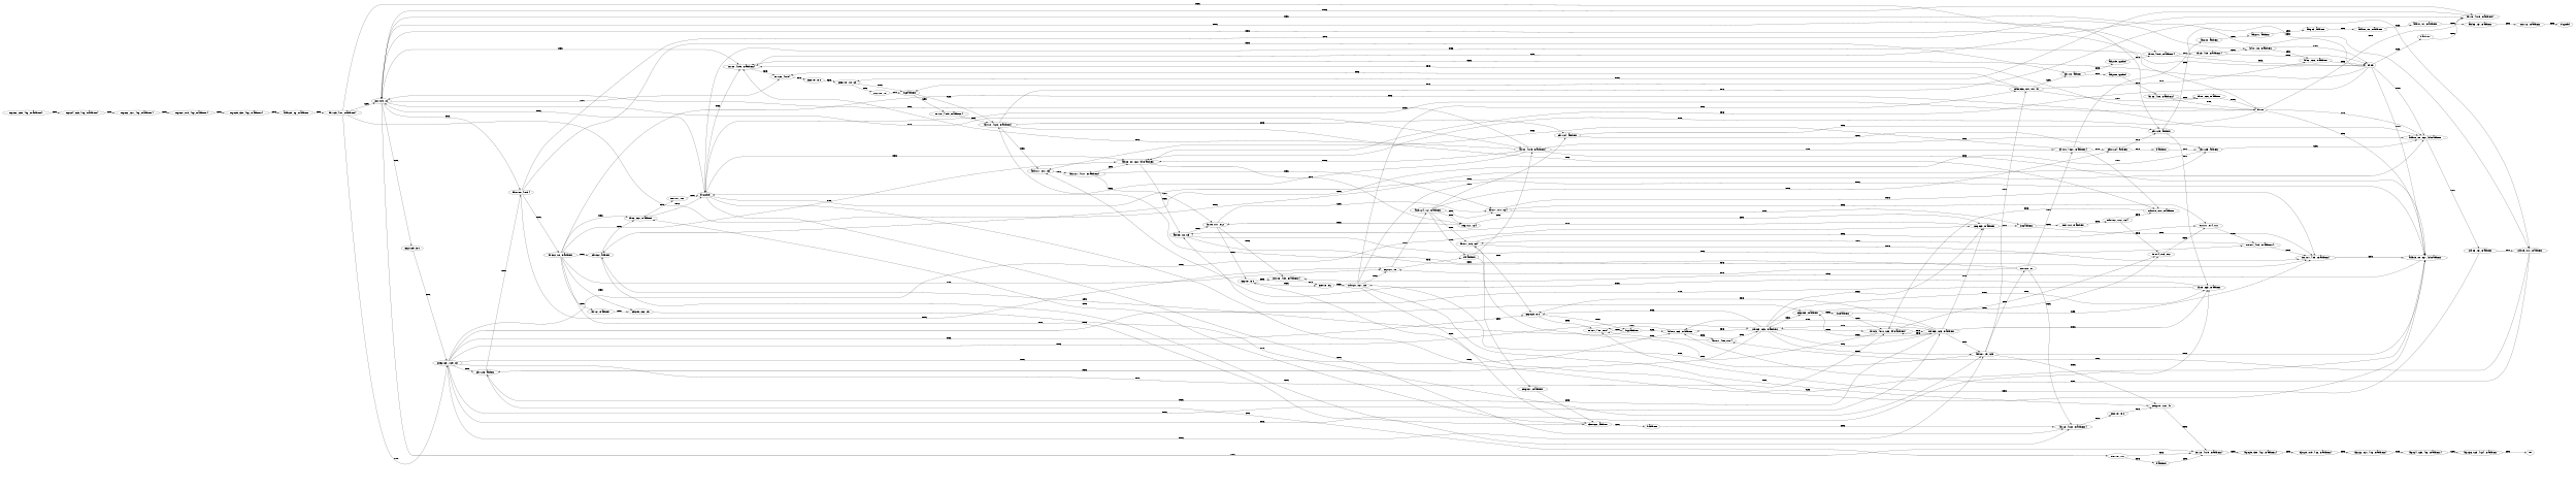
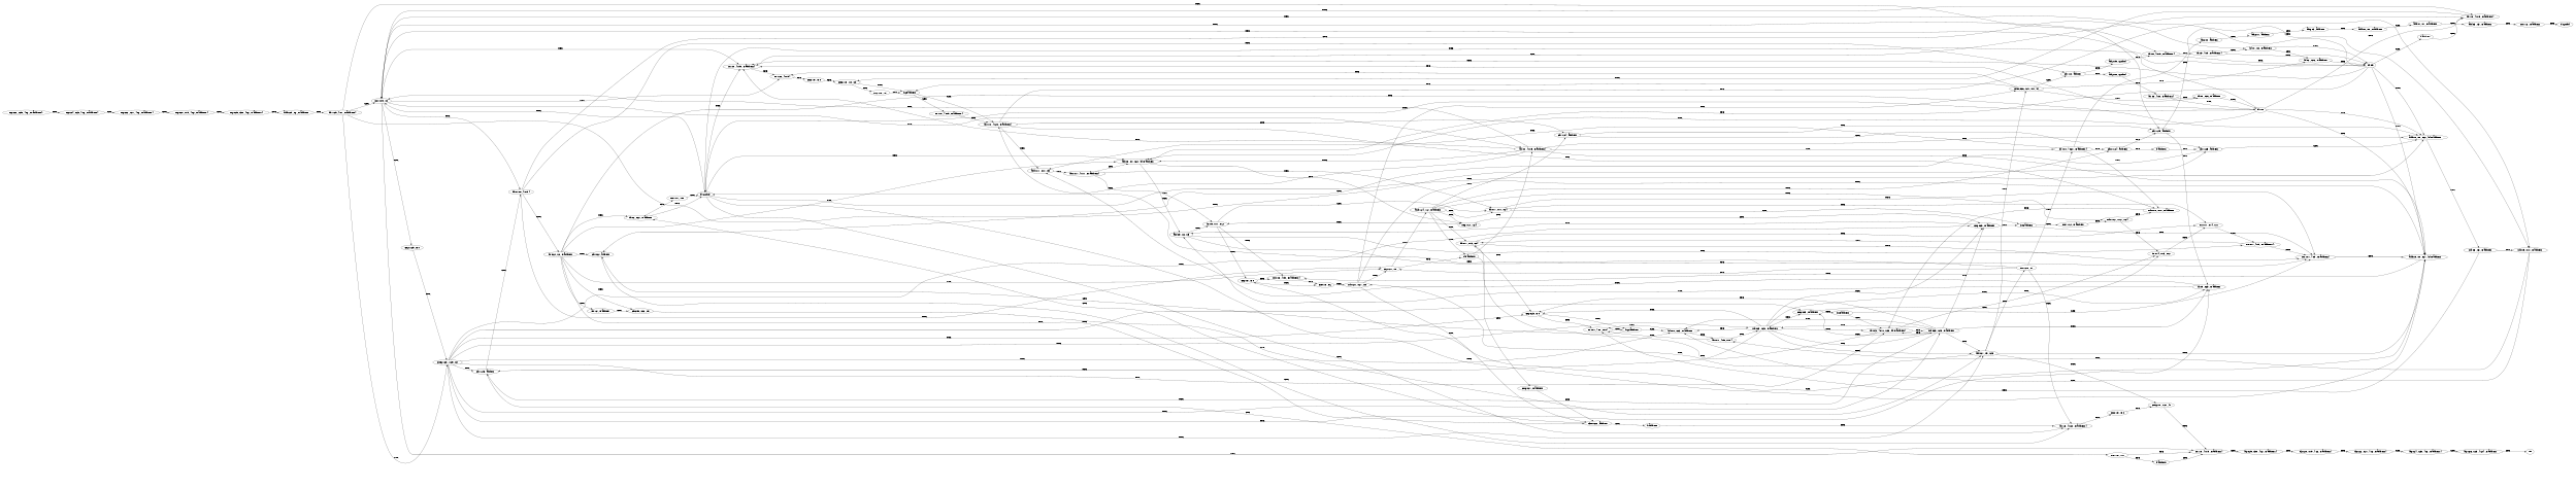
  digraph {
    rankdir=LR
    n1 [label="stp x26 , x25 , [ sp , #- address ]!"]
    n2 [label="stp x24 , x23 , [ sp , # address ]"]
    n3 [label="stp x22 , x21 , [ sp , # address ]"]
    n4 [label="stp x20 , x19 , [ sp , # address ]"]
    n5 [label="stp x29 , x30 , [ sp , # address ]"]
    n6 [label="add x29 , sp , # address"]
    n7 [label="ldr w25 , [ x1 , # address ]"]
    n8 [label="mov x19 , x0"]
    n9 [label="cneg w23 , w25 , mi"]
    n10 [label="cbz w25 , address"]
    n11 [label="cbz w25 , address"]
    n12 [label="cmp w25 , # 0"]
    n13 [label="ldrsw x8 , [ x19 ]"]
    n14 [label="str w8 , [ x19 , # address ]"]
    n15 [label="ldr x0 , [ x19 , # address ]"]
    n16 [label="ldr w8 , [ x19 , # address ]"]
    n17 [label="ldr x0 , [ x19 , # address ]"]
    n18 [label="str x0 , [ x19 , # address ]"]
    n19 [label="str w26 , [ x19 ]"]
    n20 [label="cbz w23 , address"]
    n21 [label="add x21 , x9 , x23"]
    n22 [label="lsl x9 , x23 , # address"]
    n23 [label="cmp x23 , # address"]
    n24 [label="ldr x13 , [ x10 , x23 , lsl # address ]"]
    n25 [label="lsl x10 , x23 , # address"]
    n26 [label="sub x23 , x23 , # address"]
    n27 [label="cmp x23 , # address"]
    n28 [label="sub x23 , x23 , # address"]
    n29 [label="cmp x23 , # 0"]
    n30 [label="adrp x0 , address"]
    n31 [label="cbz x22 , address"]
    n32 [label="add x8 , x0 , x22 , lsl # address"]
    n33 [label="lsr x22 , x2 , # address"]
    n34 [label="cmp x21 , x8"]
    n35 [label="cbz w8 , address"]
    n36 [label="lsl x1 , x8 , # address"]
    n37 [label="ldp x29 , x30 , [ sp , # address ]"]
    n38 [label="add x8 , x0 , x22 , lsl # address"]
    n39 [label="add x9 , x0 , x21 , lsl # address"]
    n40 [label="ldr x10 , [ x20 , # address ]"]
    n41 [label="bl symbol"]
    n42 [label="cneg w8 , w8 , mi"]
    n43 [label="ldr x9 , [ x9 , # address ]"]
    n44 [label="blr x9"]
    n45 [label="str wzr , [ x19 , # address ]"]
    n46 [label="ldr x10 , [ x20 , # address ]"]
    n47 [label="cmp w8 , # 0"]
    n48 [label="mov w8 , wzr"]
    n49 [label="mov x20 , x1"]
    n50 [label="csinc x26 , x21 , xzr , hi"]
    n51 [label="sub x21 , x21 , x8"]
    n52 [label="cneg w8 , w21 , lt"]
    n53 [label="add x11 , x10 , x9"]
    n54 [label="add x9 , x8 , x9"]
    n55 [label="b.eq address"]
    n56 [label="lsl x11 , x13 , x24"]
    n57 [label="lsr x14 , x13 , x12"]
    n58 [label="str x11 , [ x8 , x10 ]"]
    n59 [label="ldr x11 , [ x9 , x10 ]"]
    n60 [label="b.ne address"]
    n61 [label="b.gt address"]
    n62 [label="b address"]
    n63 [label="tst w2 , # address"]
    n64 [label="cinc x9 , x22 , ne"]
    n65 [label="cbnz x22 , address"]
    n66 [label="lsl x2 , x22 , # address"]
    n67 [label="and w24 , w2 , # address"]
    n68 [label="b.le address"]
    n69 [label="adrp x8 , symbol"]
    n70 [label="adrp x9 , symbol"]
    n71 [label="lsl x2 , x26 , # address"]
    n72 [label="ldp x20 , x19 , [ sp , # address ]"]
    n73 [label="neg w12 , w24"]
    n74 [label="ldr w8 , [ x20 , # address ]"]
    n75 [label="sub x8 , x8 , # address"]
    n76 [label="b address"]
    n77 [label="mov w1 , wzr"]
    n78 [label="lsl x0 , x26 , # address"]
    n79 [label="b.ge address"]
    n80 [label="cmp x8 , # 0"]
    n81 [label="stur x8 , [ x9 , #- address ]"]
    n82 [label="cbnz w24 , address"]
    n83 [label="sub x10 , x10 , # address"]
    n84 [label="sub x9 , x10 , # address"]
    n85 [label="cbz w24 , address"]
    n86 [label="cmp w8 , # 0"]
    n87 [label="lsl x11 , x11 , x24"]
    n88 [label="sub w12 , w12 , w24"]
    n89 [label="cmp x21 , # address"]
    n90 [label="b address"]
    n91 [label="lsr x8 , x11 , x12"]
    n92 [label="stur x11 , [ x9 , #- address ]"]
    n93 [label="orr x11 , x14 , x11"]
    n94 [label="ldp x22 , x21 , [ sp , # address ]"]
    n95 [label="ldp x24 , x23 , [ sp , # address ]"]
    n96 [label="ldp x26 , x25 , [ sp ] , # address"]
    n97 [label=ret]
    n98 [label="ldur x11 , [ x11 , #- address ]"]
    n99 [label="adrp x1 , address"]
    n100 [label="blr x8"]
    n101 [label="ldr x8 , [ x8 , # address ]"]
    n102 [label="adrp x3 , address"]
    n103 [label="str x11 , [ x9 , #- address ]!"]
    n104 [label="cmp x26 , x8"]
    n105 [label="b address"]
    n106 [label="add x0 , x0 , # address"]
    n107 [label="add x1 , x1 , # address"]
    n108 [label="add x3 , x3 , # address"]
    n109 [label="mov w2 , # address"]
    n110 [label="bl symbol"]
    n111 [label="mov w12 , # address"]
    n112 [label="cset w8 , eq"]
    n1 -> n2 [label=CFG]
    n2 -> n3 [label=CFG]
    n3 -> n4 [label=CFG]
    n4 -> n5 [label=CFG]
    n5 -> n6 [label=CFG]
    n6 -> n7 [label=CFG]
    n7 -> n8 [label=CFG]
    n7 -> n9 [label=DFG]
    n7 -> n10 [label=DFG]
    n7 -> n11 [label=DFG]
    n8 -> n12 [label=CFG]
    n8 -> n13 [label=DFG]
    n8 -> n14 [label=DFG]
    n8 -> n15 [label=DFG]
    n8 -> n16 [label=DFG]
    n8 -> n17 [label=DFG]
    n8 -> n18 [label=DFG]
    n8 -> n19 [label=DFG]
    n9 -> n20 [label=DFG]
    n9 -> n21 [label=DFG]
    n9 -> n22 [label=DFG]
    n9 -> n23 [label=DFG]
    n9 -> n24 [label=DFG]
    n9 -> n25 [label=DFG]
    n9 -> n26 [label=DFG]
    n9 -> n27 [label=DFG]
    n9 -> n28 [label=DFG]
    n9 -> n29 [label=DFG]
    n10 -> n22 [label=CFG]
    n10 -> n30 [label=CFG]
    n11 -> n31 [label=CFG]
    n11 -> n32 [label=CFG]
    n12 -> n9 [label=CFG]
    n13 -> n33 [label=CFG]
    n13 -> n34 [label=DFG]
    n13 -> n35 [label=DFG]
    n13 -> n36 [label=CFG]
    n14 -> n37 [label=CFG]
    n15 -> n8 [label=DFG]
    n15 -> n18 [label=DFG]
    n15 -> n32 [label=DFG]
    n15 -> n38 [label=DFG]
    n15 -> n39 [label=DFG]
    n15 -> n40 [label=CFG]
    n15 -> n41 [label=DFG]
    n16 -> n18 [label=CFG]
    n16 -> n42 [label=DFG]
    n17 -> n43 [label=CFG]
    n17 -> n44 [label=DFG]
    n18 -> n19 [label=CFG]
    n19 -> n47 [label=CFG]
    n20 -> n13 [label=CFG]
    n20 -> n48 [label=CFG]
    n21 -> n39 [label=DFG]
    n21 -> n49 [label=CFG]
    n21 -> n50 [label=DFG]
    n21 -> n51 [label=DFG]
    n21 -> n52 [label=DFG]
    n22 -> n53 [label=DFG]
    n22 -> n54 [label=DFG]
    n23 -> n54 [label=CFG]
    n23 -> n55 [label=DFG]
    n24 -> n26 [label=CFG]
    n24 -> n56 [label=DFG]
    n24 -> n57 [label=DFG]
    n25 -> n58 [label=DFG]
    n25 -> n59 [label=DFG]
    n26 -> n20 [label=DFG]
    n26 -> n21 [label=DFG]
    n26 -> n22 [label=DFG]
    n26 -> n23 [label=DFG]
    n26 -> n24 [label=DFG]
    n26 -> n25 [label=DFG]
    n26 -> n27 [label=DFG]
    n26 -> n28 [label=DFG]
    n26 -> n29 [label=DFG]
    n27 -> n57 [label=CFG]
    n27 -> n60 [label=DFG]
    n28 -> n20 [label=DFG]
    n28 -> n21 [label=DFG]
    n28 -> n22 [label=DFG]
    n28 -> n23 [label=DFG]
    n28 -> n24 [label=DFG]
    n28 -> n25 [label=DFG]
    n28 -> n26 [label=DFG]
    n28 -> n27 [label=DFG]
    n28 -> n29 [label=DFG]
    n29 -> n58 [label=CFG]
    n29 -> n61 [label=DFG]
    n30 -> n99 [label=CFG]
-   n31 -> n66 [label=CFG]
    n31 -> n74 [label=CFG]
    n32 -> n75 [label=DFG]
    n33 -> n31 [label=DFG]
    n33 -> n32 [label=DFG]
    n33 -> n34 [label=DFG]
    n33 -> n38 [label=DFG]
    n33 -> n63 [label=CFG]
    n33 -> n64 [label=DFG]
    n33 -> n65 [label=DFG]
    n33 -> n66 [label=DFG]
    n34 -> n67 [label=CFG]
    n34 -> n68 [label=DFG]
    n35 -> n69 [label=CFG]
    n35 -> n70 [label=CFG]
    n36 -> n44 [label=DFG]
    n36 -> n71 [label=CFG]
    n37 -> n72 [label=CFG]
    n38 -> n54 [label=DFG]
    n38 -> n73 [label=CFG]
    n39 -> n80 [label=CFG]
    n39 -> n81 [label=DFG]
    n40 -> n53 [label=DFG]
    n40 -> n82 [label=CFG]
    n40 -> n83 [label=DFG]
    n40 -> n84 [label=DFG]
    n41 -> n8 [label=DFG]
    n41 -> n18 [label=DFG]
    n41 -> n32 [label=DFG]
    n41 -> n38 [label=DFG]
    n41 -> n39 [label=DFG]
    n41 -> n74 [label=CFG]
    n42 -> n79 [label=DFG]
    n42 -> n104 [label=CFG]
    n43 -> n36 [label=CFG]
    n43 -> n44 [label=DFG]
    n44 -> n8 [label=DFG]
    n44 -> n18 [label=DFG]
    n44 -> n32 [label=DFG]
    n44 -> n38 [label=DFG]
    n44 -> n39 [label=DFG]
    n44 -> n41 [label=DFG]
    n44 -> n105 [label=CFG]
    n45 -> n46 [label=CFG]
    n46 -> n53 [label=DFG]
    n46 -> n83 [label=DFG]
    n46 -> n84 [label=DFG]
    n46 -> n85 [label=CFG]
    n47 -> n42 [label=CFG]
    n48 -> n14 [label=DFG]
    n48 -> n62 [label=CFG]
    n49 -> n34 [label=CFG]
    n49 -> n40 [label=DFG]
    n49 -> n46 [label=DFG]
    n49 -> n74 [label=DFG]
    n50 -> n19 [label=DFG]
    n50 -> n35 [label=CFG]
    n50 -> n71 [label=DFG]
    n50 -> n78 [label=DFG]
    n50 -> n79 [label=DFG]
    n51 -> n34 [label=DFG]
    n51 -> n39 [label=DFG]
    n51 -> n50 [label=DFG]
-   n51 -> n52 [label=DFG]
    n51 -> n65 [label=CFG]
    n52 -> n14 [label=DFG]
    n53 -> n98 [label=DFG]
    n54 -> n91 [label=CFG]
    n54 -> n92 [label=DFG]
    n54 -> n103 [label=DFG]
    n55 -> n92 [label=CFG]
    n55 -> n111 [label=CFG]
    n56 -> n29 [label=CFG]
    n56 -> n92 [label=DFG]
    n56 -> n93 [label=DFG]
    n57 -> n93 [label=DFG]
    n58 -> n61 [label=CFG]
    n59 -> n28 [label=CFG]
    n59 -> n58 [label=DFG]
    n60 -> n24 [label=CFG]
    n60 -> n92 [label=CFG]
    n61 -> n25 [label=CFG]
    n61 -> n31 [label=CFG]
    n62 -> n14 [label=CFG]
    n63 -> n64 [label=CFG]
    n64 -> n21 [label=DFG]
    n65 -> n66 [label=CFG]
    n65 -> n76 [label=CFG]
    n66 -> n41 [label=DFG]
    n66 -> n77 [label=CFG]
    n67 -> n56 [label=DFG]
    n67 -> n68 [label=CFG]
    n67 -> n73 [label=DFG]
    n67 -> n82 [label=DFG]
    n67 -> n85 [label=DFG]
    n67 -> n87 [label=DFG]
+   n67 -> n88 [label=DFG]
    n68 -> n15 [label=CFG]
    n68 -> n89 [label=CFG]
    n69 -> n101 [label=CFG]
    n70 -> n17 [label=CFG]
    n71 -> n44 [label=DFG]
    n72 -> n94 [label=CFG]
    n73 -> n23 [label=CFG]
    n73 -> n91 [label=DFG]
    n74 -> n86 [label=CFG]
    n75 -> n58 [label=DFG]
    n75 -> n84 [label=CFG]
    n76 -> n74 [label=CFG]
    n77 -> n41 [label=CFG]
    n78 -> n100 [label=DFG]
    n79 -> n45 [label=CFG]
    n79 -> n46 [label=CFG]
    n80 -> n81 [label=CFG]
    n80 -> n112 [label=DFG]
    n81 -> n112 [label=CFG]
    n82 -> n10 [label=CFG]
    n82 -> n90 [label=CFG]
    n83 -> n24 [label=DFG]
    n84 -> n25 [label=CFG]
    n84 -> n59 [label=DFG]
    n85 -> n10 [label=CFG]
    n85 -> n11 [label=CFG]
    n86 -> n52 [label=CFG]
    n87 -> n55 [label=CFG]
    n87 -> n92 [label=DFG]
    n87 -> n93 [label=DFG]
    n88 -> n57 [label=DFG]
    n88 -> n83 [label=CFG]
    n89 -> n65 [label=CFG]
    n90 -> n11 [label=CFG]
    n91 -> n80 [label=DFG]
    n91 -> n81 [label=DFG]
    n91 -> n87 [label=CFG]
    n92 -> n39 [label=CFG]
    n93 -> n103 [label=DFG]
    n94 -> n95 [label=CFG]
    n95 -> n96 [label=CFG]
    n96 -> n97 [label=CFG]
    n98 -> n38 [label=CFG]
    n98 -> n87 [label=DFG]
    n98 -> n91 [label=DFG]
    n99 -> n102 [label=CFG]
    n100 -> n8 [label=DFG]
    n100 -> n16 [label=CFG]
    n100 -> n18 [label=DFG]
    n100 -> n32 [label=DFG]
    n100 -> n38 [label=DFG]
    n100 -> n39 [label=DFG]
    n100 -> n41 [label=DFG]
    n101 -> n78 [label=CFG]
    n101 -> n100 [label=DFG]
    n102 -> n106 [label=CFG]
    n103 -> n56 [label=CFG]
    n103 -> n92 [label=DFG]
    n104 -> n79 [label=CFG]
    n105 -> n16 [label=CFG]
    n106 -> n107 [label=CFG]
    n107 -> n108 [label=CFG]
    n108 -> n109 [label=CFG]
    n109 -> n110 [label=CFG]
    n111 -> n88 [label=CFG]
    n112 -> n51 [label=DFG]
  }
